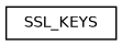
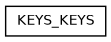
  digraph {
    rankdir=TB
-   n1 [color=black fillcolor=white fontname=Helvetica fontsize=10 height=0.2 label=SSL_KEYS shape=record style=filled width=0.4]
+   n1 [color=black fillcolor=white fontname=Helvetica fontsize=10 height=0.2 label=KEYS_KEYS shape=record style=filled width=0.4]
  }
